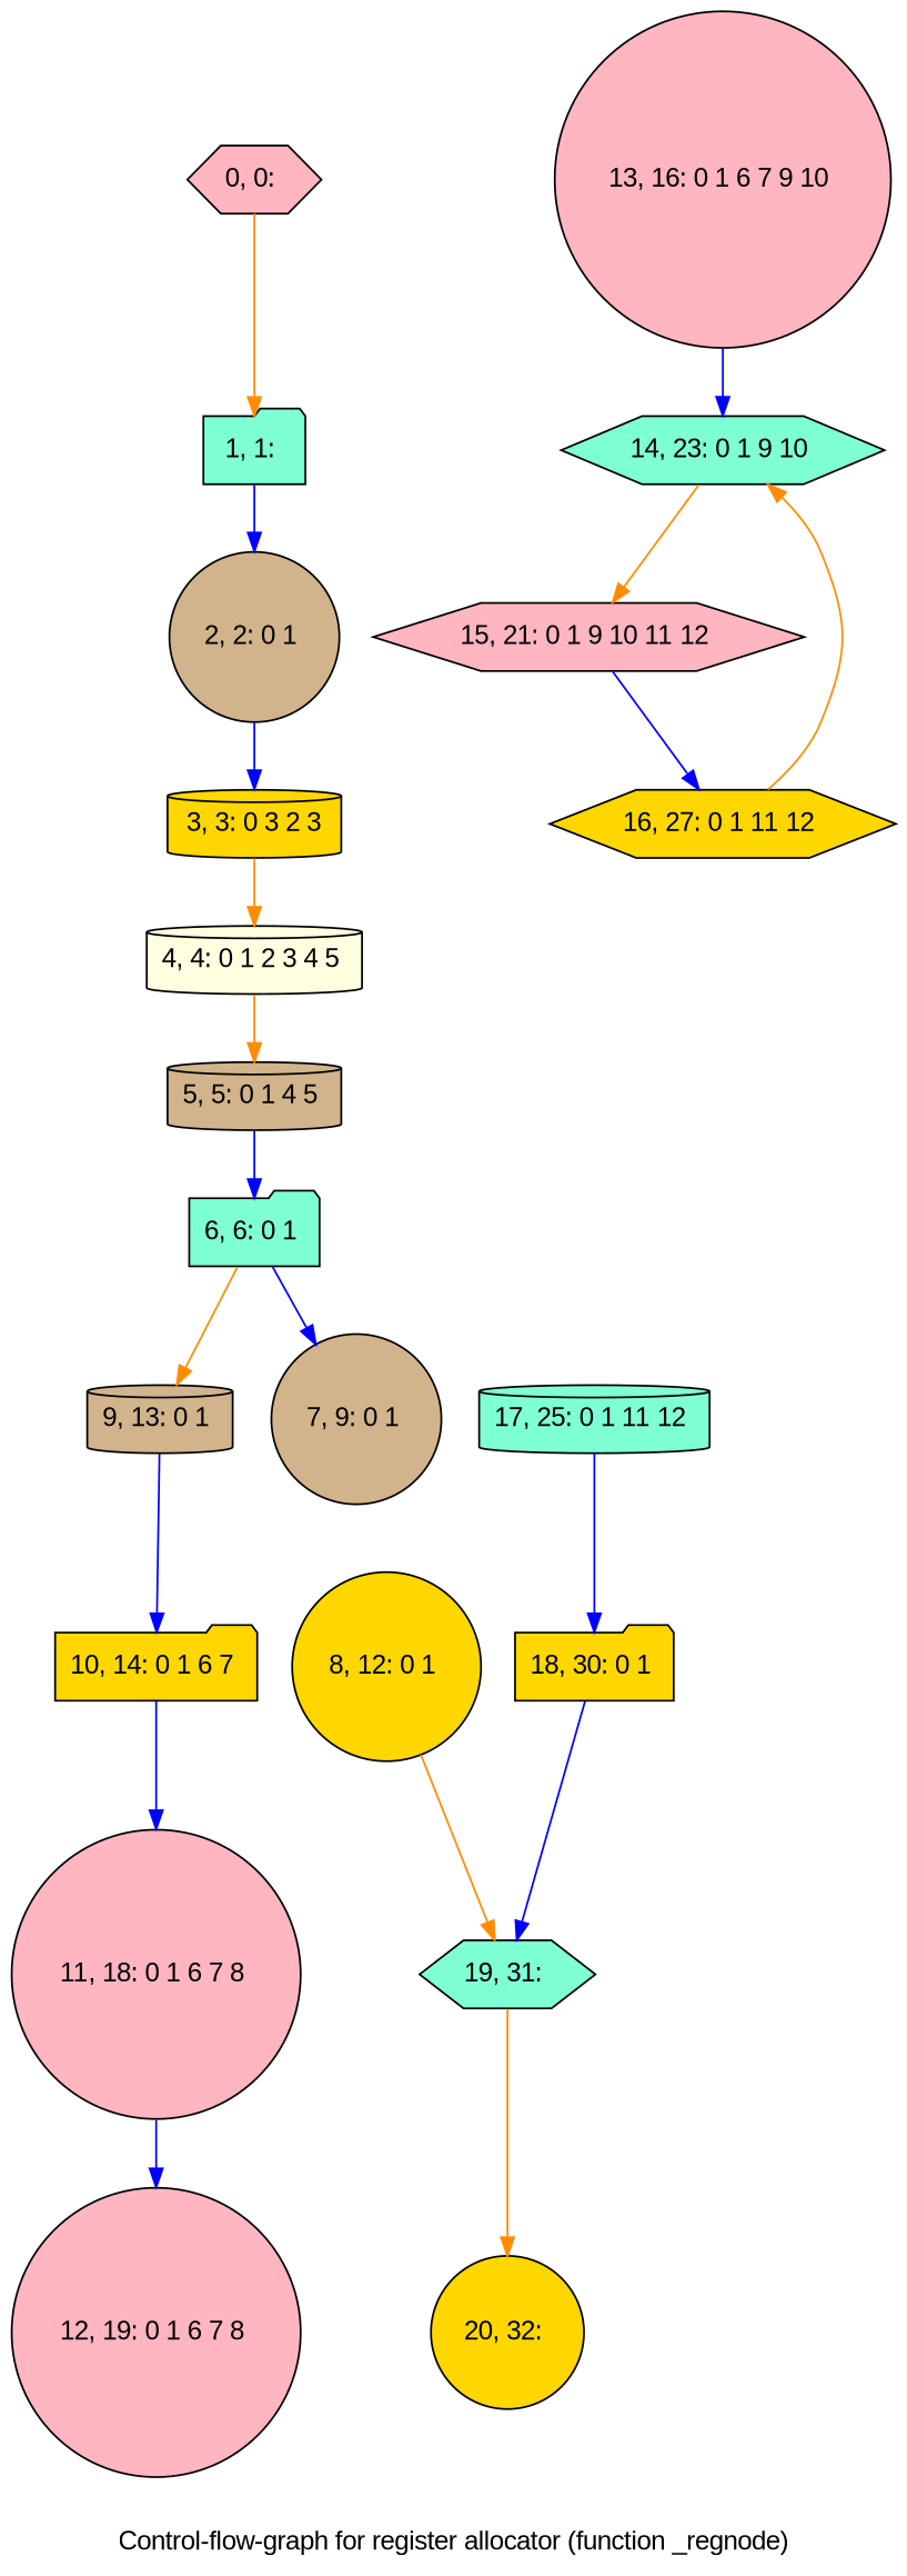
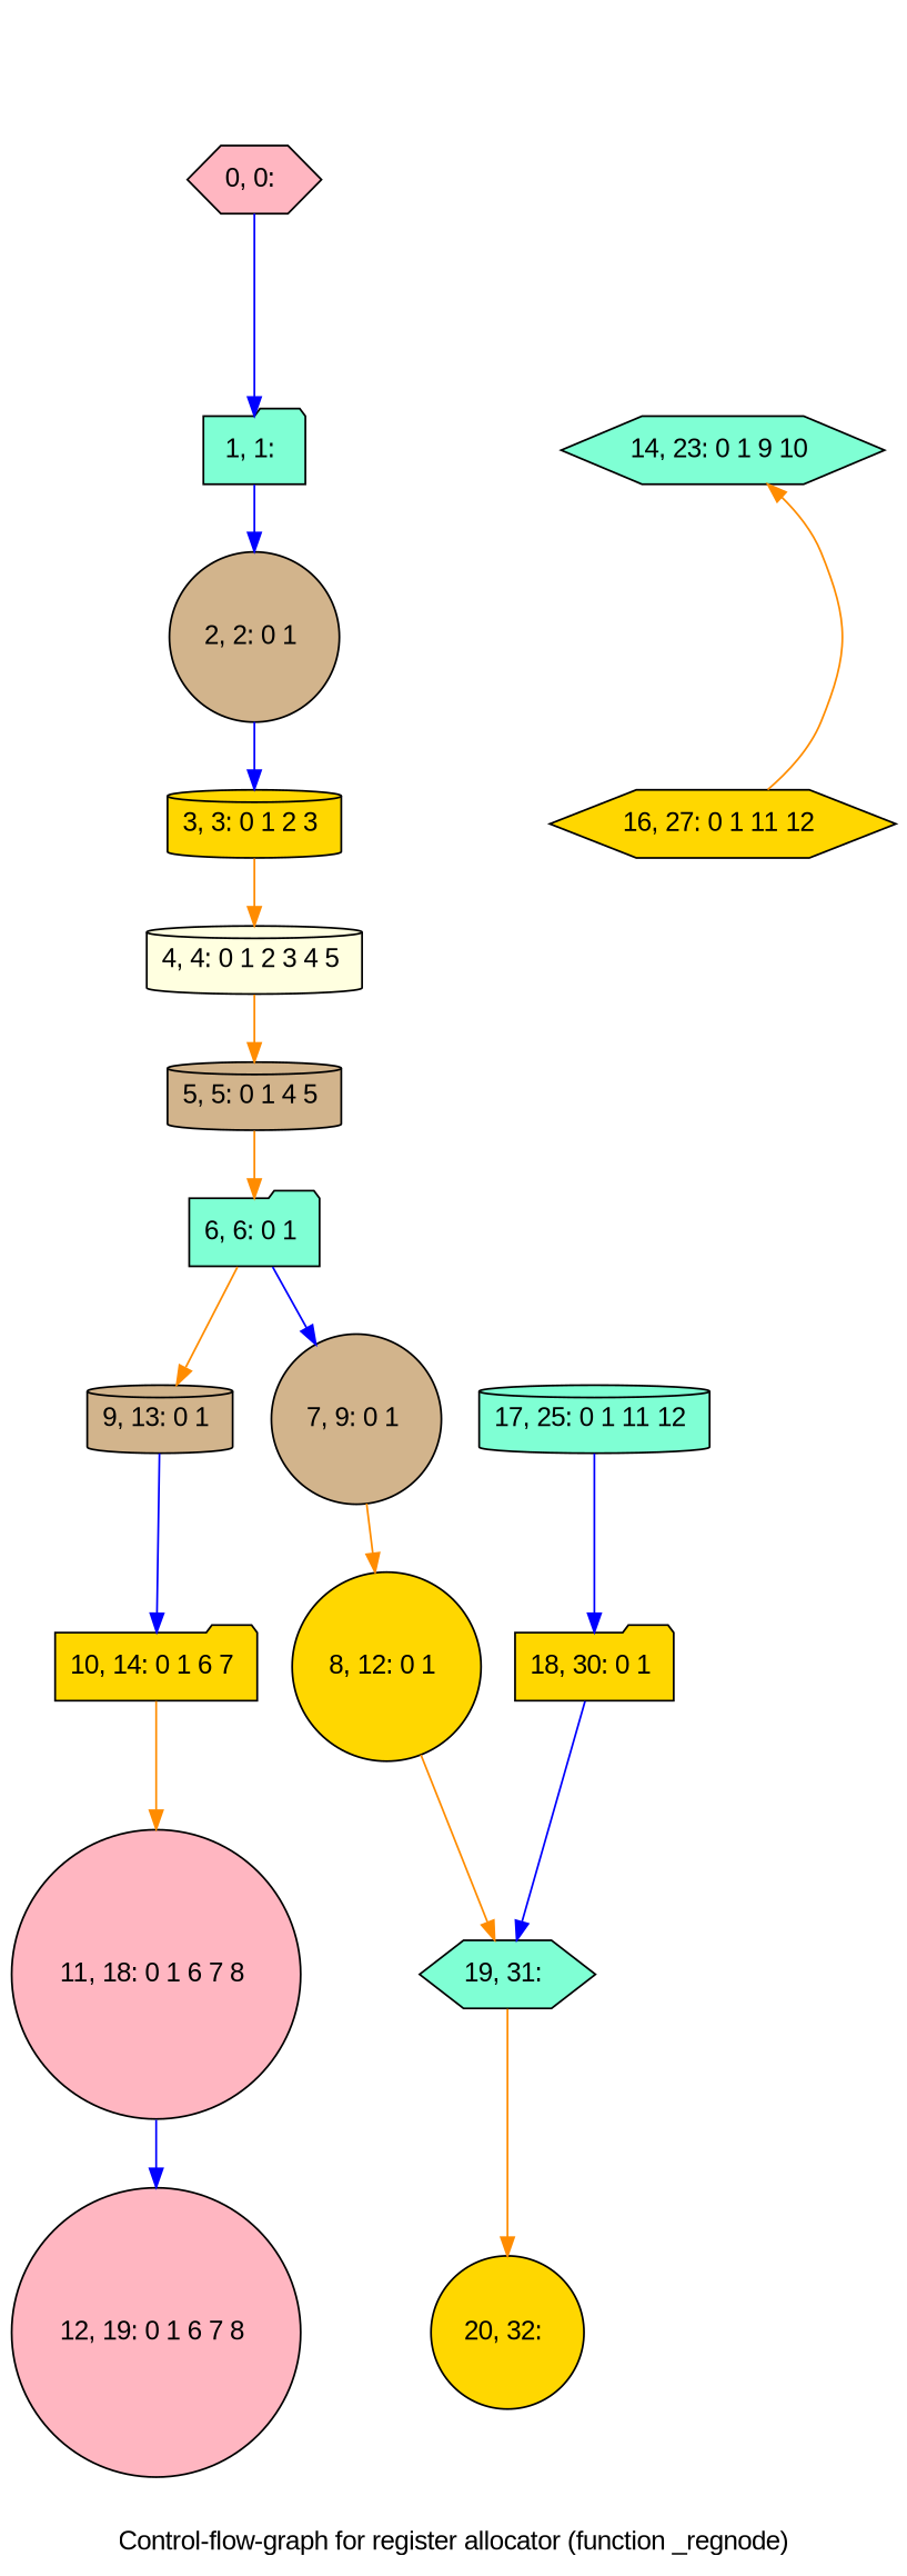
  digraph {
    fontname="Liberation Sans"
    label="Control-flow-graph for register allocator (function _regnode)"
    node [fillcolor=gold fontname="Liberation Sans" shape=circle style=filled]
    edge [color=blue fontname="Liberation Sans"]
    n1 [fillcolor=lightpink label="0, 0: " shape=hexagon]
    n2 [fillcolor=aquamarine label="1, 1: " shape=folder]
    n3 [fillcolor=tan label="2, 2: 0 1 "]
-   n4 [label="3, 3: 0 3 2 3" shape=cylinder]
+   n4 [label="3, 3: 0 1 2 3 " shape=cylinder]
    n5 [fillcolor=lightyellow label="4, 4: 0 1 2 3 4 5 " shape=cylinder]
    n6 [fillcolor=tan label="5, 5: 0 1 4 5 " shape=cylinder]
    n7 [fillcolor=aquamarine label="6, 6: 0 1 " shape=folder]
    n8 [fillcolor=tan label="7, 9: 0 1 "]
    n9 [fillcolor=tan label="9, 13: 0 1 " shape=cylinder]
    n10 [label="8, 12: 0 1 "]
    n11 [label="10, 14: 0 1 6 7 " shape=folder]
    n12 [fillcolor=aquamarine label="19, 31: " shape=hexagon]
    n13 [label="20, 32: "]
    n14 [fillcolor=lightpink label="11, 18: 0 1 6 7 8 "]
    n15 [fillcolor=lightpink label="12, 19: 0 1 6 7 8 "]
-   n16 [fillcolor=lightpink label="13, 16: 0 1 6 7 9 10 "]
    n17 [fillcolor=aquamarine label="14, 23: 0 1 9 10 " shape=hexagon]
-   n18 [fillcolor=lightpink label="15, 21: 0 1 9 10 11 12 " shape=hexagon]
    n19 [label="16, 27: 0 1 11 12 " shape=hexagon]
    n20 [fillcolor=aquamarine label="17, 25: 0 1 11 12 " shape=cylinder]
    n21 [label="18, 30: 0 1 " shape=folder]
-   n1 -> n2 [color=darkorange]
+   n1 -> n2
    n2 -> n3
    n3 -> n4
    n4 -> n5 [color=darkorange]
    n5 -> n6 [color=darkorange]
-   n6 -> n7
+   n6 -> n7 [color=darkorange]
    n7 -> n8
    n7 -> n9 [color=darkorange]
+   n8 -> n10 [color=darkorange]
    n9 -> n11
    n10 -> n12 [color=darkorange]
-   n11 -> n14
+   n11 -> n14 [color=darkorange]
    n12 -> n13 [color=darkorange]
    n14 -> n15
-   n16 -> n17
-   n17 -> n18 [color=darkorange]
-   n18 -> n19
    n19 -> n17 [color=darkorange]
    n20 -> n21
    n21 -> n12
  }
